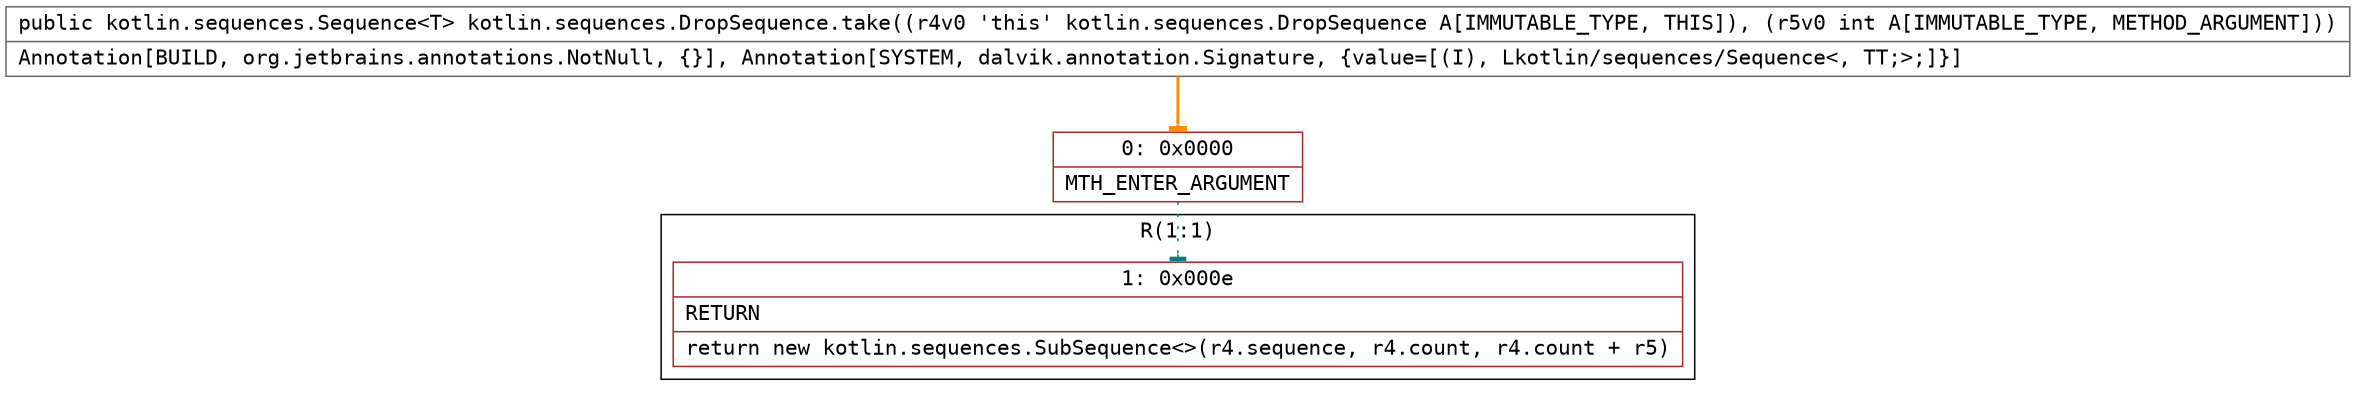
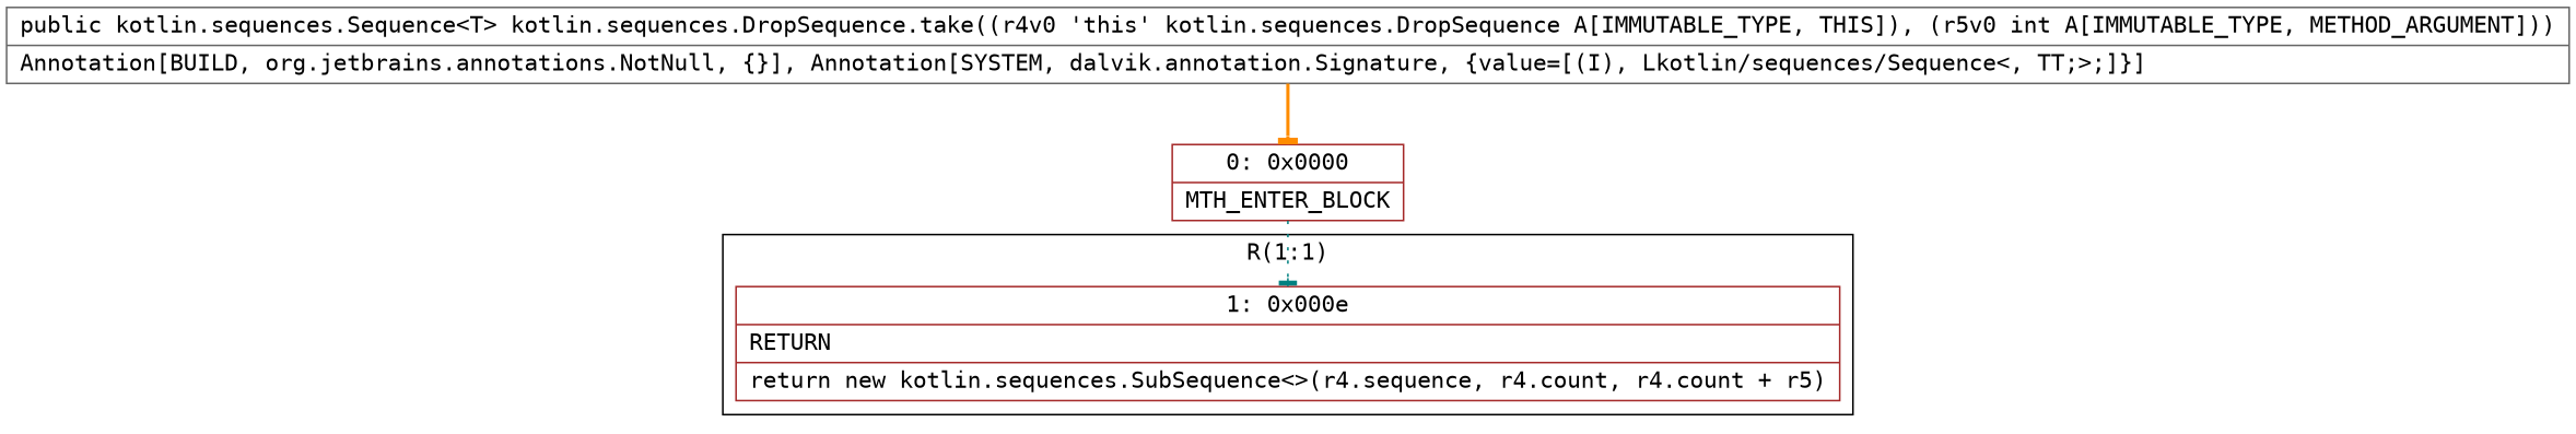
  digraph {
    fontname="DejaVu Sans Mono"
    node [color=brown shape=record fontname="DejaVu Sans Mono"]
    edge [arrowhead=tee fontname="DejaVu Sans Mono"]
    n1 [label="{1\:\ 0x000e|RETURN\l|return new kotlin.sequences.SubSequence\<\>(r4.sequence, r4.count, r4.count + r5)\l}"]
-   n2 [label="{0\:\ 0x0000|MTH_ENTER_ARGUMENT\l}"]
+   n2 [label="{0\:\ 0x0000|MTH_ENTER_BLOCK\l}"]
    n3 [label="{public kotlin.sequences.Sequence\<T\> kotlin.sequences.DropSequence.take((r4v0 'this' kotlin.sequences.DropSequence A[IMMUTABLE_TYPE, THIS]), (r5v0 int A[IMMUTABLE_TYPE, METHOD_ARGUMENT]))  | Annotation[BUILD, org.jetbrains.annotations.NotNull, \{\}], Annotation[SYSTEM, dalvik.annotation.Signature, \{value=[(I), Lkotlin\/sequences\/Sequence\<, TT;\>;]\}]\l}" color=gray40]
    subgraph cluster_1 {
      label="R(1:1)"
      n1
    }
    n2 -> n1 [color=teal style=dotted]
    n3 -> n2 [color=darkorange style=bold]
  }
